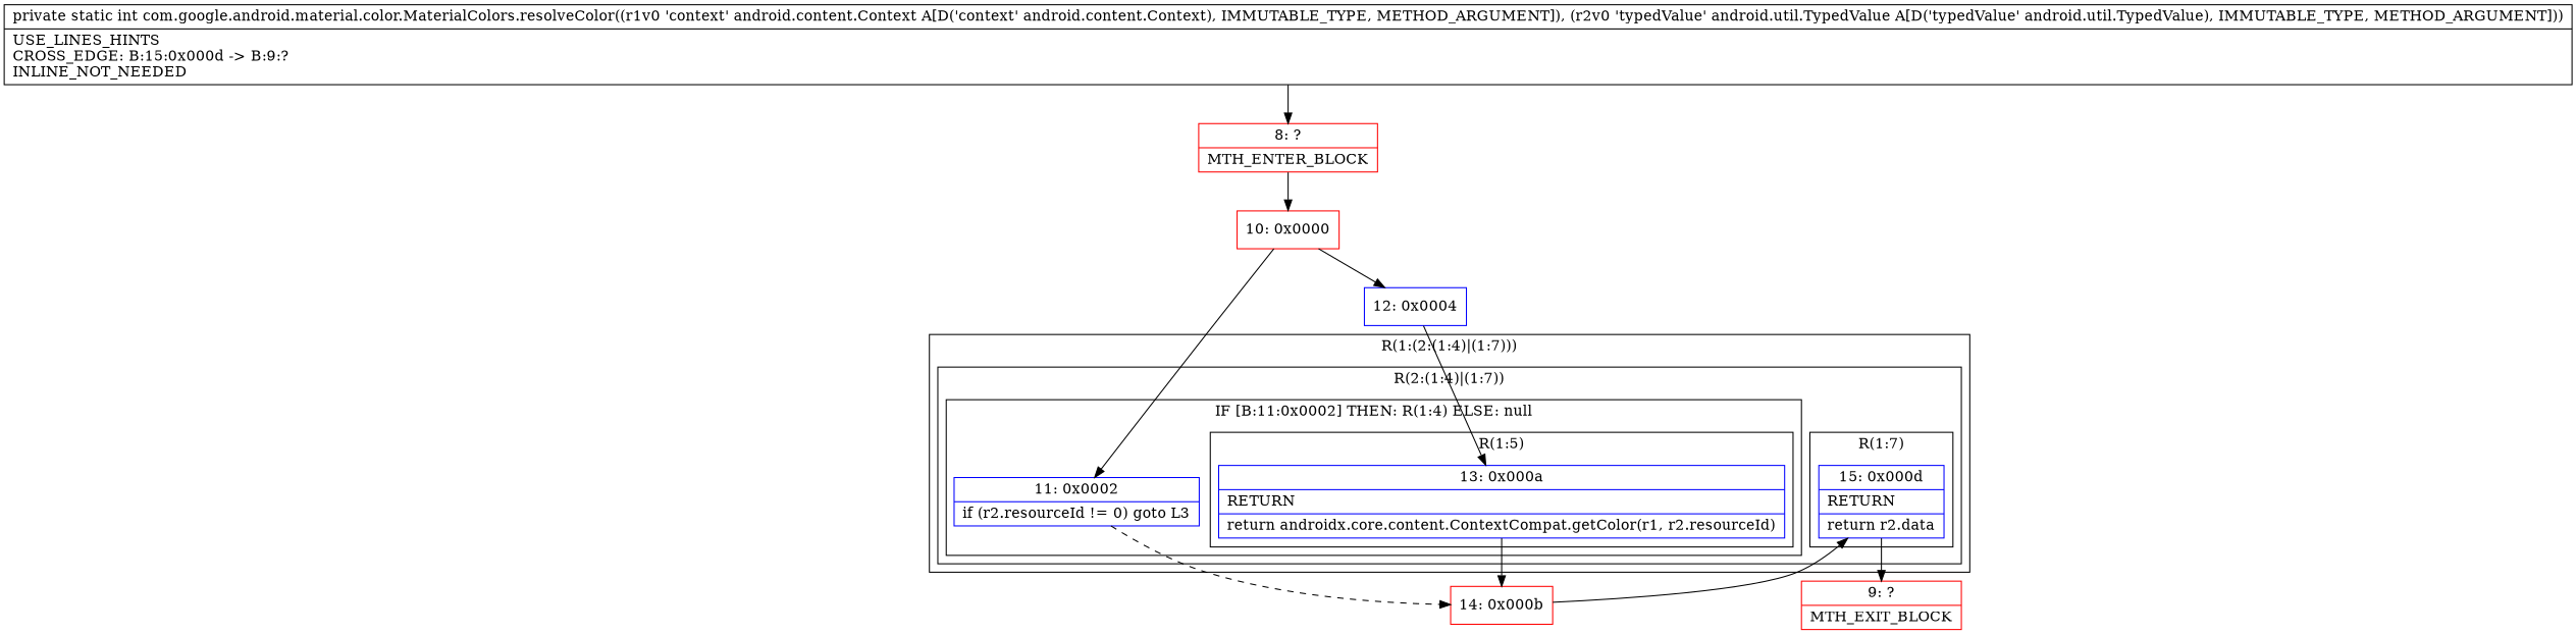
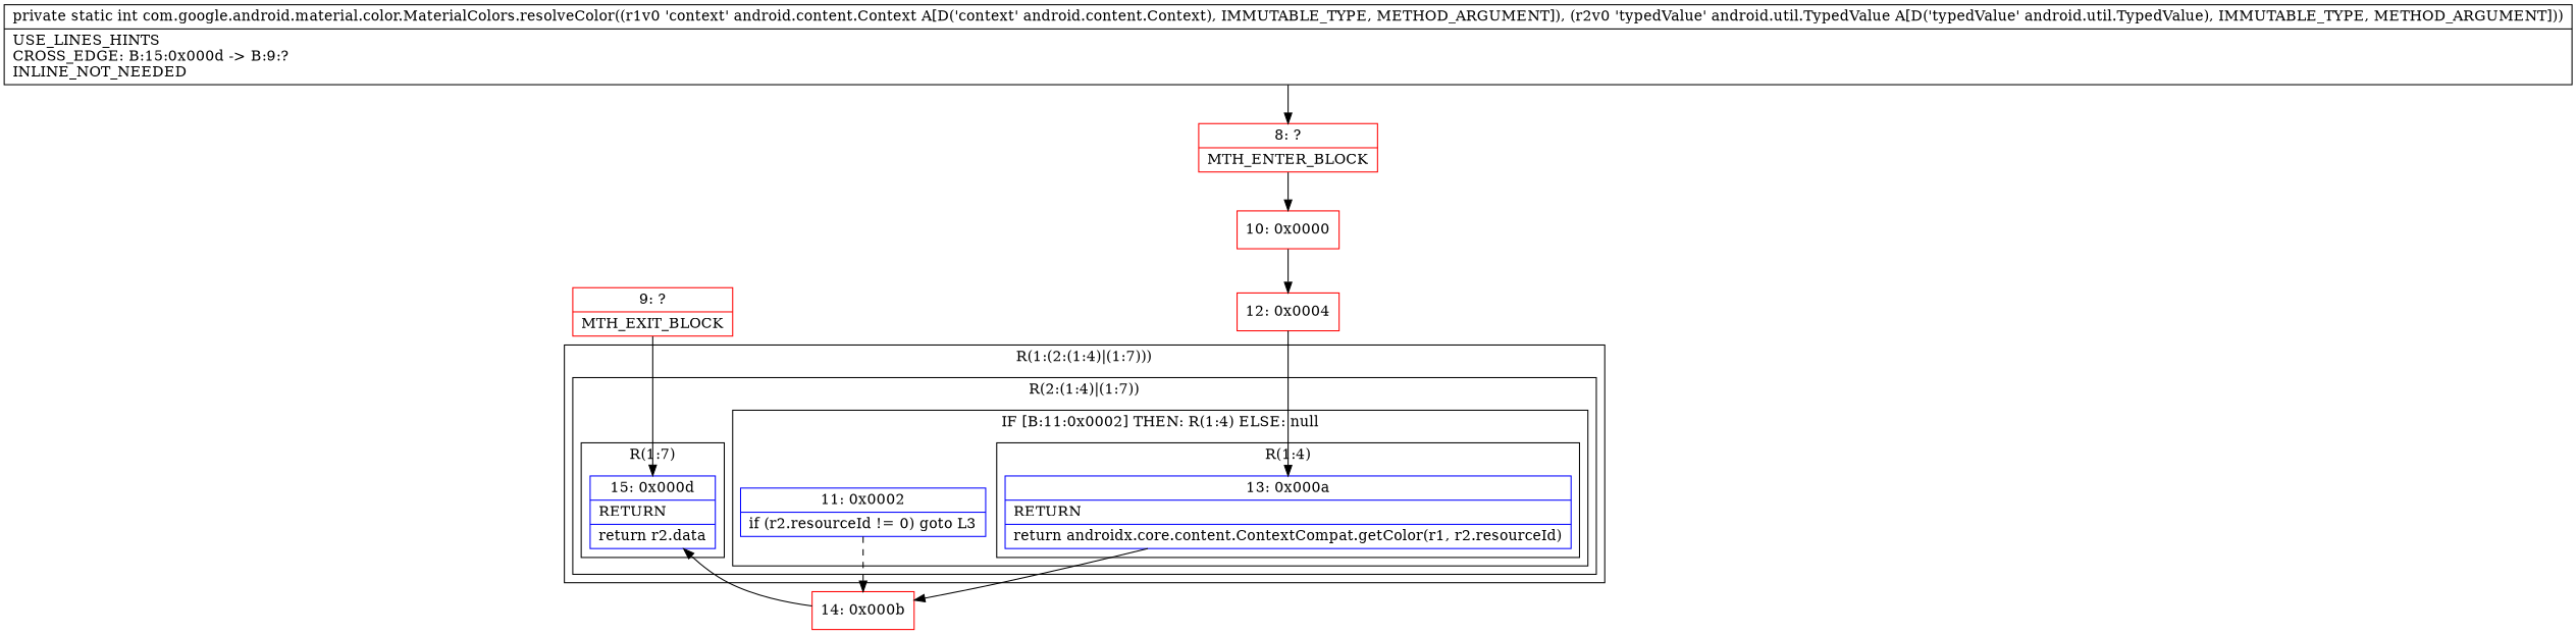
  digraph {
    node [color=red shape=record]
    n1 [color=blue label="{13\:\ 0x000a|RETURN\l|return androidx.core.content.ContextCompat.getColor(r1, r2.resourceId)\l}"]
    n2 [color=blue label="{11\:\ 0x0002|if (r2.resourceId != 0) goto L3\l}"]
    n3 [color=blue label="{15\:\ 0x000d|RETURN\l|return r2.data\l}"]
    n4 [label="{14\:\ 0x000b}"]
    n5 [label="{9\:\ ?|MTH_EXIT_BLOCK\l}"]
-   n6 [color=blue label="{12\:\ 0x0004}"]
+   n6 [label="{12\:\ 0x0004}"]
    n7 [label="{8\:\ ?|MTH_ENTER_BLOCK\l}"]
    n8 [label="{10\:\ 0x0000}"]
    n9 [label="{private static int com.google.android.material.color.MaterialColors.resolveColor((r1v0 'context' android.content.Context A[D('context' android.content.Context), IMMUTABLE_TYPE, METHOD_ARGUMENT]), (r2v0 'typedValue' android.util.TypedValue A[D('typedValue' android.util.TypedValue), IMMUTABLE_TYPE, METHOD_ARGUMENT]))  | USE_LINES_HINTS\lCROSS_EDGE: B:15:0x000d \-\> B:9:?\lINLINE_NOT_NEEDED\l}" color=""]
    subgraph cluster_1 {
      label="R(1:(2:(1:4)|(1:7)))"
      subgraph cluster_2 {
        label="R(2:(1:4)|(1:7))"
        subgraph cluster_3 {
          label="IF [B:11:0x0002] THEN: R(1:4) ELSE: null"
          n2
          subgraph cluster_4 {
-           label="R(1:5)"
+           label="R(1:4)"
            n1
          }
        }
        subgraph cluster_5 {
          label="R(1:7)"
          n3
        }
      }
    }
    n1 -> n4
    n2 -> n4 [style=dashed]
-   n3 -> n5
+   n5 -> n3
    n4 -> n3
    n6 -> n1
    n7 -> n8
-   n8 -> n2
    n8 -> n6
    n9 -> n7
  }
